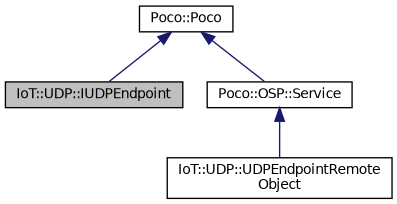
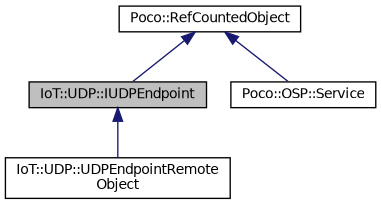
  digraph {
    node [color=black fillcolor=white fontname=Helvetica fontsize=10 shape=record style=filled]
    edge [color=midnightblue dir=back fontname=Helvetica fontsize=10 labelfontname=Helvetica labelfontsize=10 style=solid]
    n1 [fillcolor=grey75 fontcolor=black height=0.2 label="IoT::UDP::IUDPEndpoint" width=0.4]
    n2 [height=0.2 label="IoT::UDP::UDPEndpointRemote\lObject" width=0.4]
    n3 [height=0.2 label="Poco::OSP::Service" width=0.4]
-   n4 [height=0.2 label="Poco::Poco" width=0.4]
-   n3 -> n2
+   n4 [height=0.2 label="Poco::RefCountedObject" width=0.4]
+   n1 -> n2
    n4 -> n1
    n4 -> n3
  }
